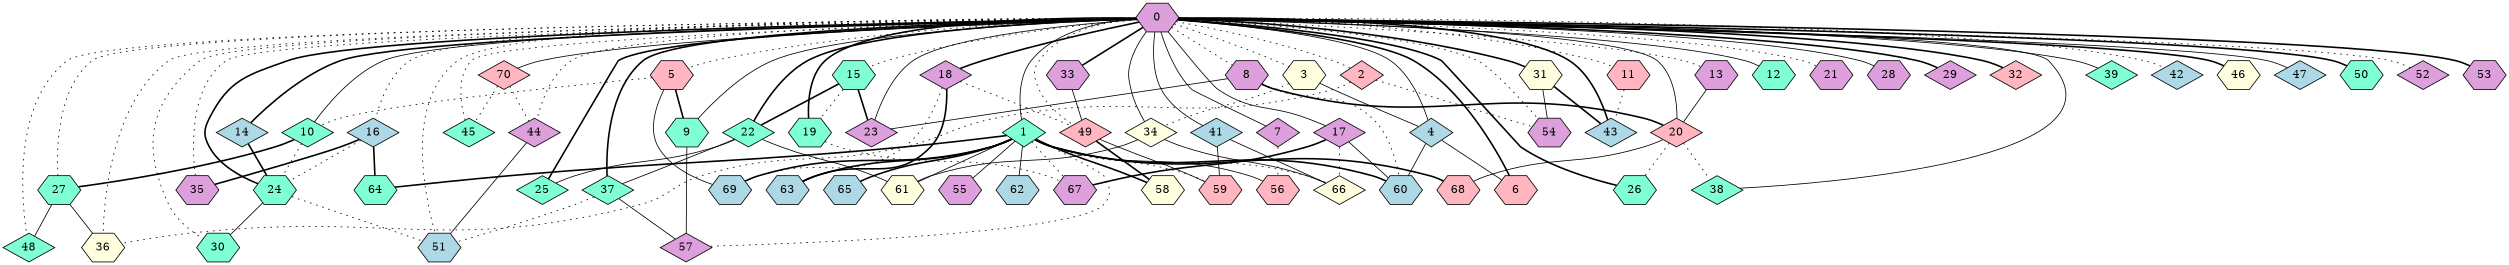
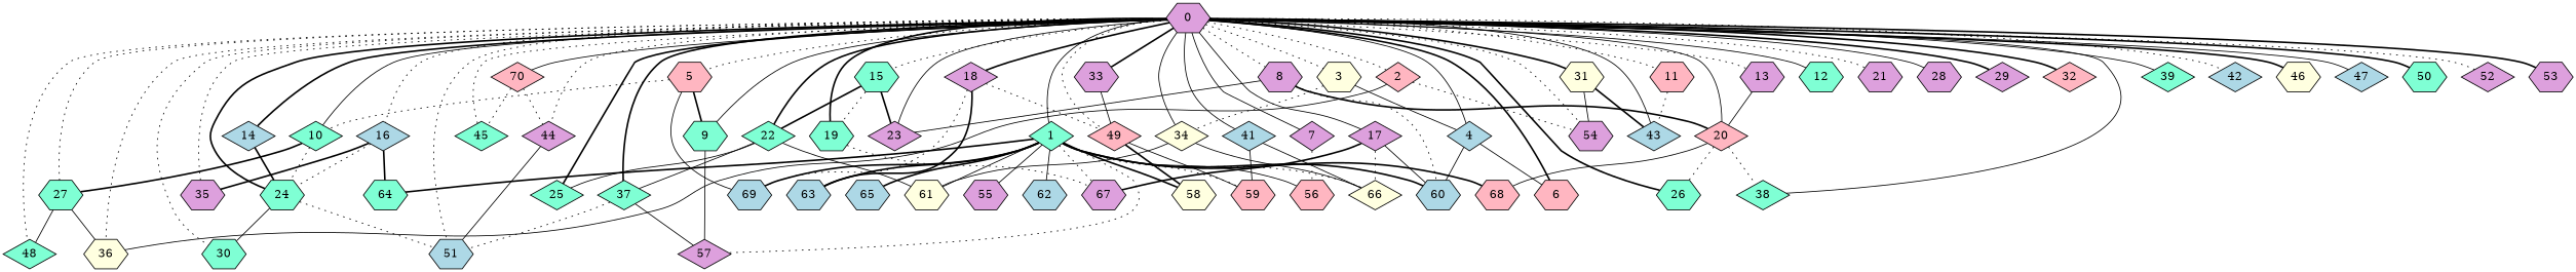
  graph {
    node [fillcolor=aquamarine shape=hexagon style=filled]
    edge [style=dotted]
    1 [shape=diamond]
    0 [fillcolor=plum]
    2 [fillcolor=lightpink shape=diamond]
    3 [fillcolor=lightyellow]
    4 [fillcolor=lightblue shape=diamond]
    5 [fillcolor=lightpink]
    6 [fillcolor=lightpink]
    7 [fillcolor=plum shape=diamond]
    8 [fillcolor=plum]
    9
    10 [shape=diamond]
    11 [fillcolor=lightpink]
    12
    13 [fillcolor=plum]
    14 [fillcolor=lightblue shape=diamond]
    15
    16 [fillcolor=lightblue shape=diamond]
    17 [fillcolor=plum shape=diamond]
    18 [fillcolor=plum shape=diamond]
    19
    20 [fillcolor=lightpink shape=diamond]
    21 [fillcolor=plum]
    22 [shape=diamond]
    23 [fillcolor=plum shape=diamond]
    24
    25 [shape=diamond]
    26
    27
    28 [fillcolor=plum]
    29 [fillcolor=plum shape=diamond]
    30
    31 [fillcolor=lightyellow]
    32 [fillcolor=lightpink shape=diamond]
    33 [fillcolor=plum]
    34 [fillcolor=lightyellow shape=diamond]
    35 [fillcolor=plum]
    36 [fillcolor=lightyellow]
    37 [shape=diamond]
    38 [shape=diamond]
    39 [shape=diamond]
    n41 [fillcolor=lightpink label=70 shape=diamond]
    41 [fillcolor=lightblue shape=diamond]
    42 [fillcolor=lightblue shape=diamond]
    43 [fillcolor=lightblue shape=diamond]
    44 [fillcolor=plum shape=diamond]
    45 [shape=diamond]
    46 [fillcolor=lightyellow]
    47 [fillcolor=lightblue shape=diamond]
    48 [shape=diamond]
    49 [fillcolor=lightpink shape=diamond]
    50
    51 [fillcolor=lightblue]
    52 [fillcolor=plum shape=diamond]
    53 [fillcolor=plum]
    54 [fillcolor=plum]
    64
    66 [fillcolor=lightyellow shape=diamond]
    67 [fillcolor=plum]
    68 [fillcolor=lightpink]
    69 [fillcolor=lightblue]
    65 [fillcolor=lightblue]
    55 [fillcolor=plum]
    56 [fillcolor=lightpink]
    57 [fillcolor=plum shape=diamond]
    58 [fillcolor=lightyellow]
    59 [fillcolor=lightpink]
    60 [fillcolor=lightblue]
    61 [fillcolor=lightyellow]
    62 [fillcolor=lightblue]
    63 [fillcolor=lightblue]
    1 -- 64 [style=bold]
    1 -- 66
    1 -- 67
    1 -- 68 [style=bold]
    1 -- 69 [style=bold]
    1 -- 65 [style=bold]
    1 -- 55 [style=solid]
    1 -- 56 [style=solid]
    1 -- 57
    1 -- 58 [style=bold]
    1 -- 59
    1 -- 60 [style=bold]
    1 -- 61 [style=solid]
    1 -- 62 [style=solid]
    1 -- 63 [style=bold]
    0 -- 1 [style=solid]
    0 -- 2
    0 -- 3
    0 -- 4 [style=solid]
    0 -- 5
    0 -- 6 [style=bold]
    0 -- 7 [style=solid]
    0 -- 8
    0 -- 9 [style=solid]
    0 -- 10 [style=solid]
    0 -- 11
    0 -- 12 [style=solid]
    0 -- 13
    0 -- 14 [style=bold]
    0 -- 15
    0 -- 16
    0 -- 17 [style=solid]
    0 -- 18 [style=bold]
    0 -- 19 [style=bold]
    0 -- 20 [style=solid]
    0 -- 21
    0 -- 22 [style=bold]
    0 -- 23 [style=solid]
    0 -- 24 [style=bold]
    0 -- 25 [style=bold]
    0 -- 26 [style=bold]
    0 -- 27
    0 -- 28 [style=solid]
    0 -- 29 [style=bold]
    0 -- 30
    0 -- 31 [style=bold]
    0 -- 32 [style=bold]
    0 -- 33 [style=bold]
    0 -- 34 [style=solid]
    0 -- 35
    0 -- 36
    0 -- 37 [style=bold]
    0 -- 38 [style=solid]
    0 -- 39 [style=solid]
    0 -- n41 [style=solid]
    0 -- 41 [style=solid]
    0 -- 42
-   0 -- 43 [style=bold]
+   0 -- 43 [style=solid]
    0 -- 44
    0 -- 45
    0 -- 46 [style=bold]
    0 -- 47 [style=solid]
    0 -- 48
    0 -- 49
    0 -- 50 [style=bold]
    0 -- 51
    0 -- 52
    0 -- 53 [style=bold]
    0 -- 54
-   2 -- 36
+   2 -- 36 [style=solid]
    2 -- 54
    3 -- 4 [style=solid]
    3 -- 34
    4 -- 6 [style=solid]
    4 -- 60 [style=solid]
    5 -- 9 [style=bold]
    5 -- 10
    5 -- 69 [style=solid]
    7 -- 56
    8 -- 20 [style=bold]
    8 -- 23 [style=solid]
    8 -- 60
    9 -- 57 [style=solid]
    10 -- 24
    10 -- 27 [style=bold]
    11 -- 43
    13 -- 20 [style=solid]
    14 -- 24 [style=bold]
    15 -- 19
    15 -- 22 [style=bold]
    15 -- 23 [style=bold]
    16 -- 24
    16 -- 35 [style=bold]
    16 -- 64 [style=bold]
    17 -- 66
    17 -- 67 [style=bold]
    17 -- 60 [style=solid]
    18 -- 49
    18 -- 69
    18 -- 63 [style=bold]
    19 -- 67
    20 -- 26
    20 -- 38
    20 -- 68 [style=solid]
    22 -- 25 [style=solid]
    22 -- 37 [style=solid]
    22 -- 61 [style=solid]
    24 -- 30 [style=solid]
    24 -- 51
    27 -- 36 [style=solid]
    27 -- 48 [style=solid]
    31 -- 43 [style=bold]
    31 -- 54 [style=solid]
    33 -- 49 [style=solid]
    34 -- 66 [style=solid]
    34 -- 61 [style=solid]
    37 -- 51
    37 -- 57 [style=solid]
    n41 -- 44
    n41 -- 45
    41 -- 66 [style=solid]
    41 -- 59 [style=solid]
    44 -- 51 [style=solid]
    49 -- 58 [style=bold]
    49 -- 59 [style=solid]
  }
